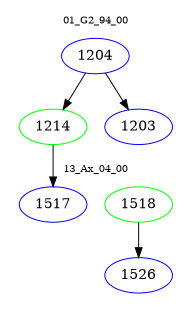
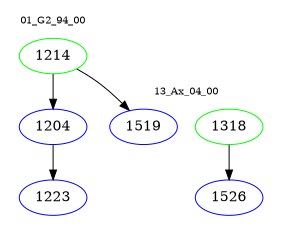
  digraph {
    node [color=blue]
    edge [color=black]
-   n1 [color=green label=1518]
+   n1 [color=green label=1318]
    n2 [label=1526]
-   n3 [label=1517]
+   n3 [label=1519]
    n4 [color=green label=1214]
    n5 [label=1204]
-   n6 [label=1203]
+   n6 [label=1223]
    subgraph cluster_1 {
      color=white
      fontsize=10
      label="13_Ax_04_00"
      n1
      n2
      n3
    }
    subgraph cluster_2 {
      color=white
      fontsize=10
      label="01_G2_94_00"
      n4
      n5
      n6
    }
    n1 -> n2
    n4 -> n3
-   n5 -> n4
+   n4 -> n5
    n5 -> n6
  }
